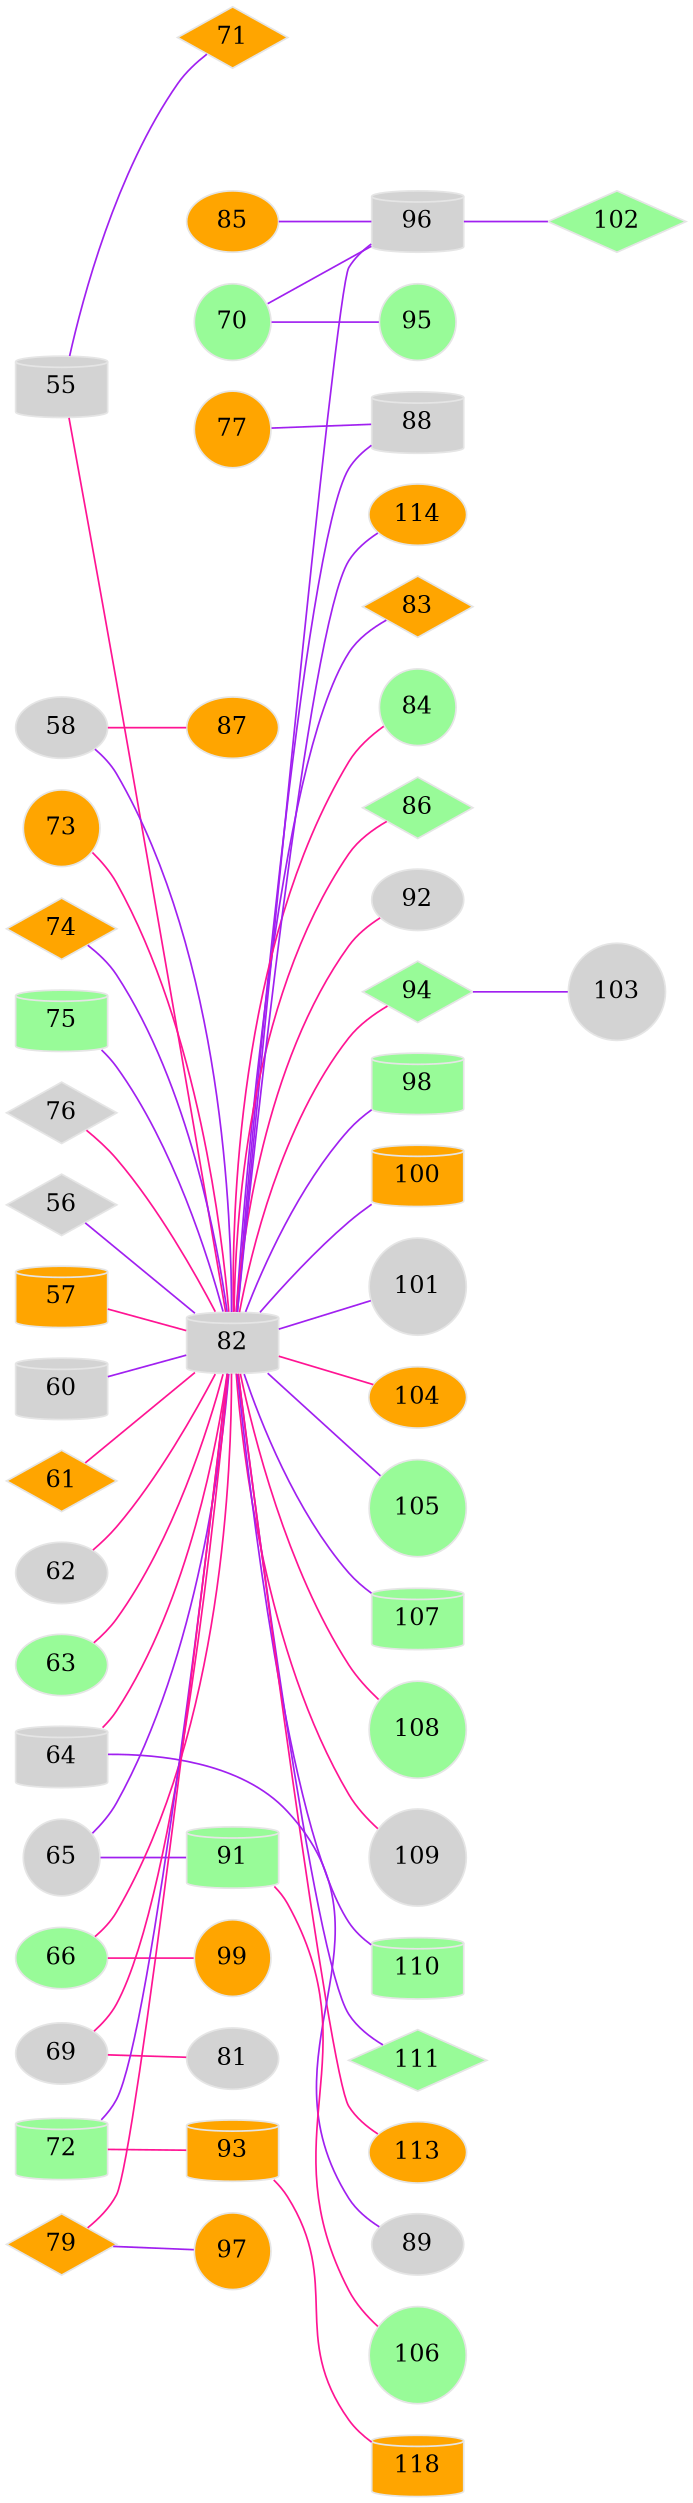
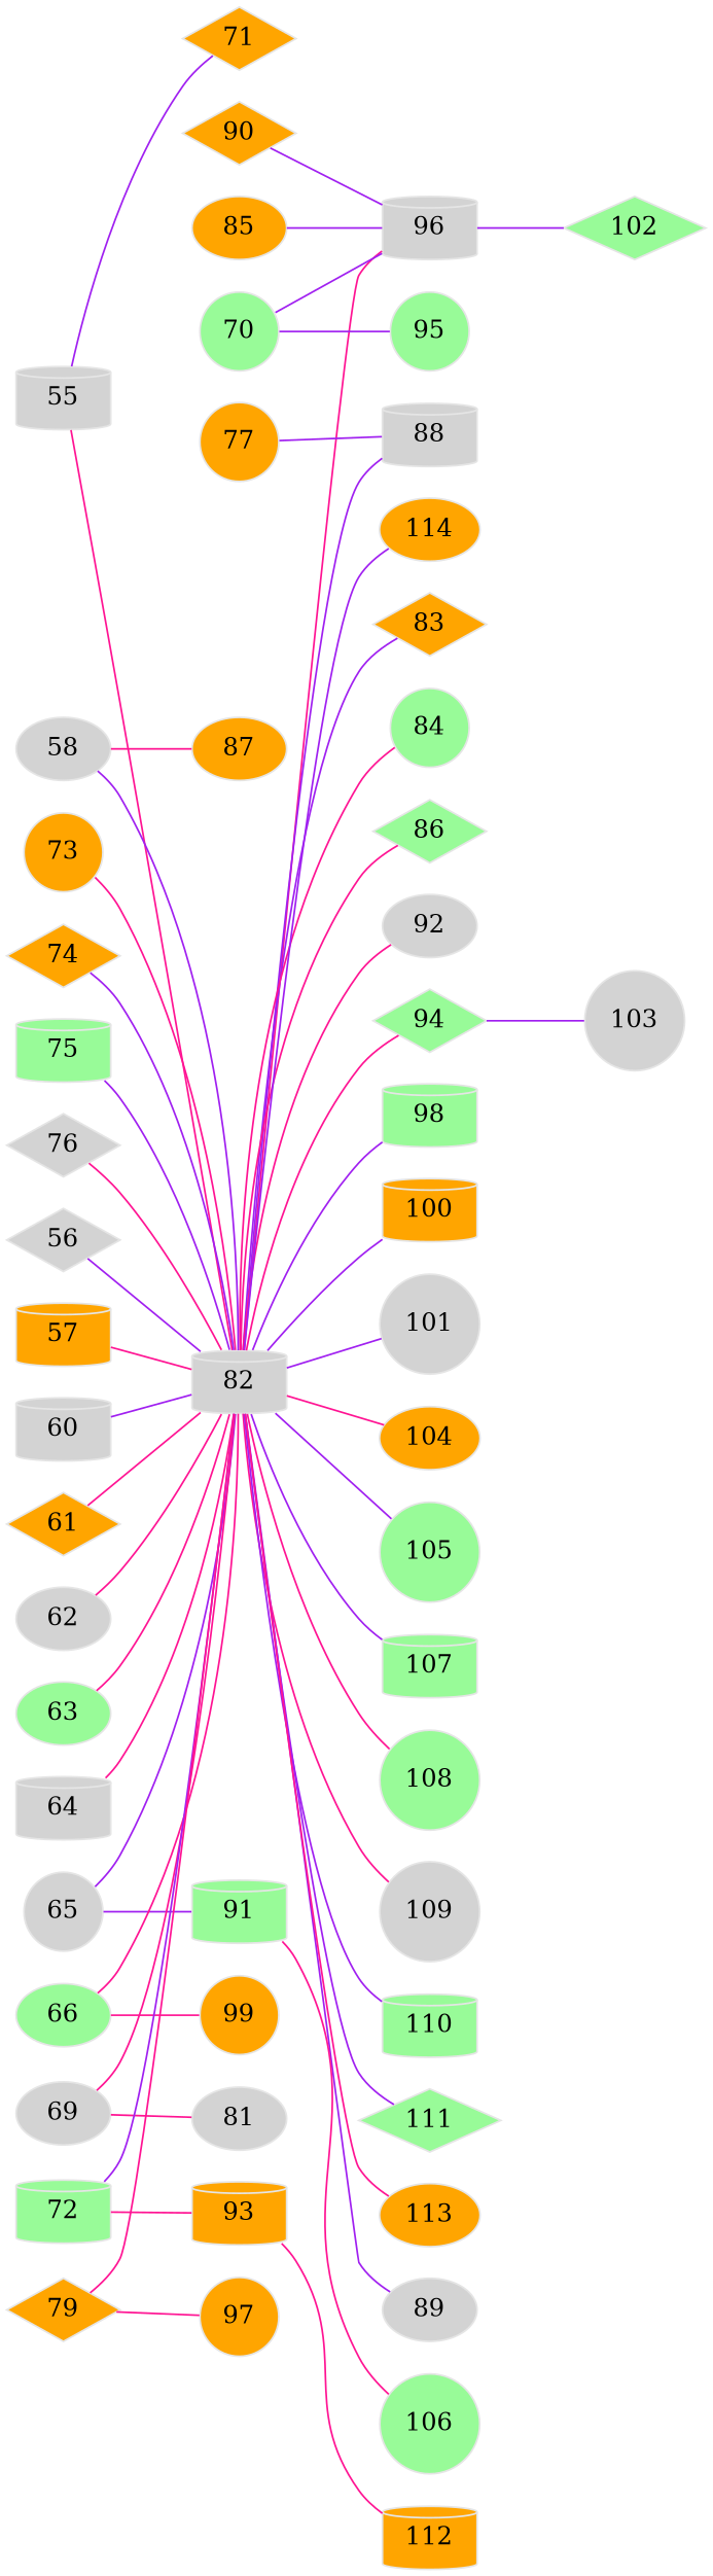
  graph {
    rankdir=LR
    node [color=gray90 fillcolor=orange shape=cylinder style=filled]
    edge [color=purple]
    55 [fillcolor=lightgrey]
    71 [shape=diamond]
    82 [fillcolor=lightgrey super="+68+80+37+40+43+50+49+20+54+33+51+46+53"]
    96 [fillcolor=lightgrey super="+6+45"]
    88 [fillcolor=lightgrey super="+24"]
    83 [shape=diamond]
    84 [fillcolor=palegreen shape=circle]
    86 [fillcolor=palegreen shape=diamond]
    89 [fillcolor=lightgrey shape=ellipse]
    92 [fillcolor=lightgrey shape=ellipse]
    94 [fillcolor=palegreen shape=diamond]
    98 [fillcolor=palegreen]
    100
    101 [fillcolor=lightgrey shape=circle]
    104 [shape=ellipse]
    105 [fillcolor=palegreen shape=circle]
    107 [fillcolor=palegreen]
    108 [fillcolor=palegreen shape=circle]
    109 [fillcolor=lightgrey shape=circle]
    110 [fillcolor=palegreen super="+32"]
    111 [fillcolor=palegreen shape=diamond]
    113 [shape=ellipse]
    114 [shape=ellipse super="+48"]
    56 [fillcolor=lightgrey shape=diamond]
    57
    58 [fillcolor=lightgrey shape=ellipse]
    87 [shape=ellipse]
    60 [fillcolor=lightgrey]
    61 [shape=diamond]
    62 [fillcolor=lightgrey shape=ellipse]
    63 [fillcolor=palegreen shape=ellipse]
    64 [fillcolor=lightgrey]
    65 [fillcolor=lightgrey shape=circle]
    91 [fillcolor=palegreen]
    106 [fillcolor=palegreen shape=circle]
    66 [fillcolor=palegreen shape=ellipse]
    99 [shape=circle]
    69 [fillcolor=lightgrey shape=ellipse]
    81 [fillcolor=lightgrey shape=ellipse]
    70 [fillcolor=palegreen shape=circle]
    95 [fillcolor=palegreen shape=circle]
    102 [fillcolor=palegreen shape=diamond]
    72 [fillcolor=palegreen]
    93
-   112 [label=118]
+   112
    73 [shape=circle]
    74 [shape=diamond]
    75 [fillcolor=palegreen]
    76 [fillcolor=lightgrey shape=diamond]
    77 [shape=circle]
    79 [shape=diamond]
    97 [shape=circle]
    103 [fillcolor=lightgrey shape=circle]
    85 [shape=ellipse]
+   90 [shape=diamond]
    55 -- 71
    55 -- 82 [color=deeppink]
-   82 -- 96
+   82 -- 96 [color=deeppink]
    82 -- 88
    82 -- 83
    82 -- 84 [color=deeppink]
    82 -- 86 [color=deeppink]
-   64 -- 89
+   82 -- 89
    82 -- 92 [color=deeppink]
    82 -- 94 [color=deeppink]
    82 -- 98
    82 -- 100
    82 -- 101
    82 -- 104 [color=deeppink]
    82 -- 105
    82 -- 107
    82 -- 108 [color=deeppink]
    82 -- 109 [color=deeppink]
    82 -- 110
    82 -- 111
    82 -- 113 [color=deeppink]
    82 -- 114
    96 -- 102
    94 -- 103
    56 -- 82
    57 -- 82 [color=deeppink]
    58 -- 82
    58 -- 87 [color=deeppink]
    60 -- 82
    61 -- 82 [color=deeppink]
    62 -- 82 [color=deeppink]
    63 -- 82 [color=deeppink]
    64 -- 82 [color=deeppink]
    65 -- 82
    65 -- 91
    91 -- 106 [color=deeppink]
    66 -- 82 [color=deeppink]
    66 -- 99 [color=deeppink]
    69 -- 82 [color=deeppink]
    69 -- 81 [color=deeppink]
    70 -- 96
    70 -- 95
    72 -- 82
    72 -- 93 [color=deeppink]
    93 -- 112 [color=deeppink]
    73 -- 82 [color=deeppink]
    74 -- 82
    75 -- 82
    76 -- 82 [color=deeppink]
    77 -- 88
    79 -- 82 [color=deeppink]
-   79 -- 97
+   79 -- 97 [color=deeppink]
    85 -- 96
+   90 -- 96
  }
